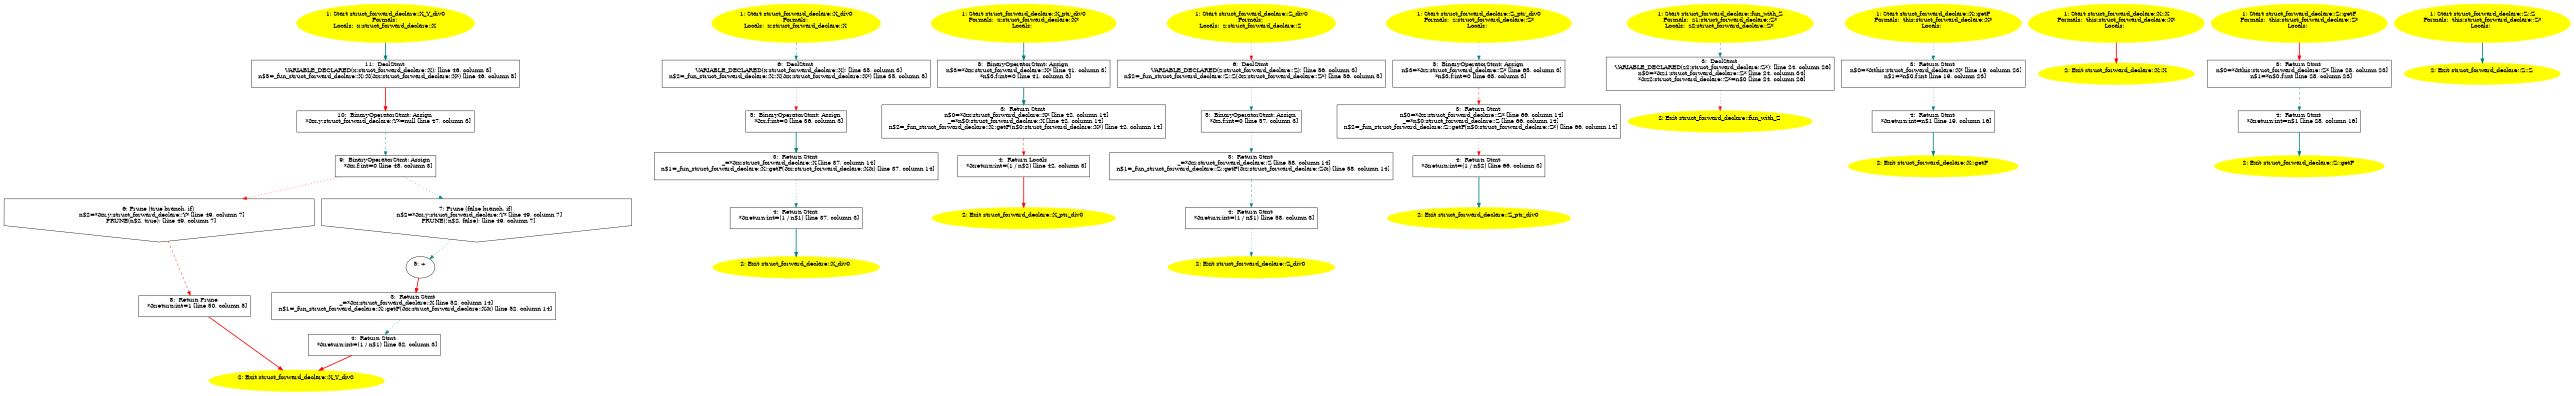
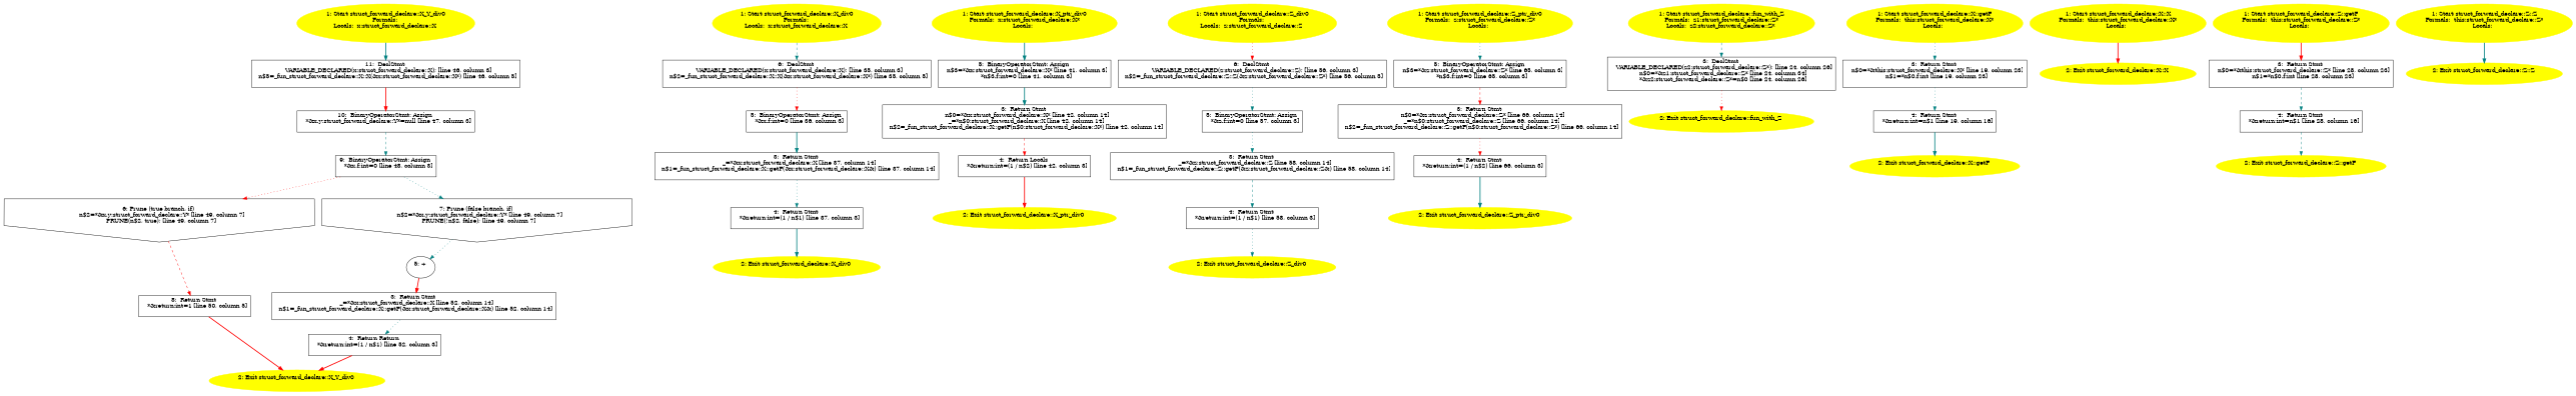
  digraph {
    node [shape=box]
    edge [color=teal style=bold]
    n1 [color=yellow label="1: Start struct_forward_declare::X_Y_div0\nFormals: \nLocals:  x:struct_forward_declare::X \n  " style=filled shape=""]
    n2 [label="11:  DeclStmt \n   VARIABLE_DECLARED(x:struct_forward_declare::X); [line 46, column 3]\n  n$5=_fun_struct_forward_declare::X::X(&x:struct_forward_declare::X*) [line 46, column 5]\n "]
    n3 [label="10:  BinaryOperatorStmt: Assign \n   *&x.y:struct_forward_declare::Y*=null [line 47, column 3]\n "]
    n4 [label="9:  BinaryOperatorStmt: Assign \n   *&x.f:int=0 [line 48, column 3]\n "]
    n5 [color=yellow label="2: Exit struct_forward_declare::X_Y_div0 \n  " style=filled shape=""]
    n6 [label="3:  Return Stmt \n   _=*&x:struct_forward_declare::X [line 52, column 14]\n  n$1=_fun_struct_forward_declare::X::getF(&x:struct_forward_declare::X&) [line 52, column 14]\n "]
-   n7 [label="4:  Return Stmt \n   *&return:int=(1 / n$1) [line 52, column 3]\n "]
+   n7 [label="4:  Return Return \n   *&return:int=(1 / n$1) [line 52, column 3]\n "]
    n8 [label="5: + \n  " shape=""]
    n9 [label="6: Prune (true branch, if) \n   n$2=*&x.y:struct_forward_declare::Y* [line 49, column 7]\n  PRUNE(n$2, true); [line 49, column 7]\n " shape=invhouse]
-   n10 [label="8:  Return Prune \n   *&return:int=1 [line 50, column 5]\n "]
+   n10 [label="8:  Return Stmt \n   *&return:int=1 [line 50, column 5]\n "]
    n11 [label="7: Prune (false branch, if) \n   n$2=*&x.y:struct_forward_declare::Y* [line 49, column 7]\n  PRUNE(!n$2, false); [line 49, column 7]\n " shape=invhouse]
    n12 [color=yellow label="1: Start struct_forward_declare::X_div0\nFormals: \nLocals:  x:struct_forward_declare::X \n  " style=filled shape=""]
    n13 [label="6:  DeclStmt \n   VARIABLE_DECLARED(x:struct_forward_declare::X); [line 35, column 3]\n  n$2=_fun_struct_forward_declare::X::X(&x:struct_forward_declare::X*) [line 35, column 5]\n "]
    n14 [label="5:  BinaryOperatorStmt: Assign \n   *&x.f:int=0 [line 36, column 3]\n "]
    n15 [label="3:  Return Stmt \n   _=*&x:struct_forward_declare::X [line 37, column 14]\n  n$1=_fun_struct_forward_declare::X::getF(&x:struct_forward_declare::X&) [line 37, column 14]\n "]
    n16 [color=yellow label="2: Exit struct_forward_declare::X_div0 \n  " style=filled shape=""]
    n17 [label="4:  Return Stmt \n   *&return:int=(1 / n$1) [line 37, column 3]\n "]
    n18 [color=yellow label="1: Start struct_forward_declare::X_ptr_div0\nFormals:  x:struct_forward_declare::X*\nLocals:  \n  " style=filled shape=""]
    n19 [label="5:  BinaryOperatorStmt: Assign \n   n$3=*&x:struct_forward_declare::X* [line 41, column 3]\n  *n$3.f:int=0 [line 41, column 3]\n "]
    n20 [label="3:  Return Stmt \n   n$0=*&x:struct_forward_declare::X* [line 42, column 14]\n  _=*n$0:struct_forward_declare::X [line 42, column 14]\n  n$2=_fun_struct_forward_declare::X::getF(n$0:struct_forward_declare::X*) [line 42, column 14]\n "]
    n21 [label="4:  Return Locals \n   *&return:int=(1 / n$2) [line 42, column 3]\n "]
    n22 [color=yellow label="2: Exit struct_forward_declare::X_ptr_div0 \n  " style=filled shape=""]
    n23 [color=yellow label="1: Start struct_forward_declare::Z_div0\nFormals: \nLocals:  z:struct_forward_declare::Z \n  " style=filled shape=""]
    n24 [label="6:  DeclStmt \n   VARIABLE_DECLARED(z:struct_forward_declare::Z); [line 56, column 3]\n  n$2=_fun_struct_forward_declare::Z::Z(&z:struct_forward_declare::Z*) [line 56, column 5]\n "]
    n25 [label="5:  BinaryOperatorStmt: Assign \n   *&z.f:int=0 [line 57, column 3]\n "]
    n26 [label="3:  Return Stmt \n   _=*&z:struct_forward_declare::Z [line 58, column 14]\n  n$1=_fun_struct_forward_declare::Z::getF(&z:struct_forward_declare::Z&) [line 58, column 14]\n "]
    n27 [color=yellow label="2: Exit struct_forward_declare::Z_div0 \n  " style=filled shape=""]
    n28 [label="4:  Return Stmt \n   *&return:int=(1 / n$1) [line 58, column 3]\n "]
    n29 [color=yellow label="1: Start struct_forward_declare::Z_ptr_div0\nFormals:  z:struct_forward_declare::Z*\nLocals:  \n  " style=filled shape=""]
    n30 [label="5:  BinaryOperatorStmt: Assign \n   n$3=*&z:struct_forward_declare::Z* [line 65, column 3]\n  *n$3.f:int=0 [line 65, column 3]\n "]
    n31 [label="3:  Return Stmt \n   n$0=*&z:struct_forward_declare::Z* [line 66, column 14]\n  _=*n$0:struct_forward_declare::Z [line 66, column 14]\n  n$2=_fun_struct_forward_declare::Z::getF(n$0:struct_forward_declare::Z*) [line 66, column 14]\n "]
    n32 [label="4:  Return Stmt \n   *&return:int=(1 / n$2) [line 66, column 3]\n "]
    n33 [color=yellow label="2: Exit struct_forward_declare::Z_ptr_div0 \n  " style=filled shape=""]
    n34 [color=yellow label="1: Start struct_forward_declare::fun_with_Z\nFormals:  z1:struct_forward_declare::Z*\nLocals:  z2:struct_forward_declare::Z* \n  " style=filled shape=""]
    n35 [label="3:  DeclStmt \n   VARIABLE_DECLARED(z2:struct_forward_declare::Z*); [line 24, column 26]\n  n$0=*&z1:struct_forward_declare::Z* [line 24, column 34]\n  *&z2:struct_forward_declare::Z*=n$0 [line 24, column 26]\n "]
    n36 [color=yellow label="2: Exit struct_forward_declare::fun_with_Z \n  " style=filled shape=""]
    n37 [color=yellow label="1: Start struct_forward_declare::X::getF\nFormals:  this:struct_forward_declare::X*\nLocals:  \n  " style=filled shape=""]
    n38 [label="3:  Return Stmt \n   n$0=*&this:struct_forward_declare::X* [line 19, column 23]\n  n$1=*n$0.f:int [line 19, column 23]\n "]
    n39 [label="4:  Return Stmt \n   *&return:int=n$1 [line 19, column 16]\n "]
    n40 [color=yellow label="2: Exit struct_forward_declare::X::getF \n  " style=filled shape=""]
    n41 [color=yellow label="1: Start struct_forward_declare::X::X\nFormals:  this:struct_forward_declare::X*\nLocals:  \n  " style=filled shape=""]
    n42 [color=yellow label="2: Exit struct_forward_declare::X::X \n  " style=filled shape=""]
    n43 [color=yellow label="1: Start struct_forward_declare::Z::getF\nFormals:  this:struct_forward_declare::Z*\nLocals:  \n  " style=filled shape=""]
    n44 [label="3:  Return Stmt \n   n$0=*&this:struct_forward_declare::Z* [line 28, column 23]\n  n$1=*n$0.f:int [line 28, column 23]\n "]
    n45 [label="4:  Return Stmt \n   *&return:int=n$1 [line 28, column 16]\n "]
    n46 [color=yellow label="2: Exit struct_forward_declare::Z::getF \n  " style=filled shape=""]
    n47 [color=yellow label="1: Start struct_forward_declare::Z::Z\nFormals:  this:struct_forward_declare::Z*\nLocals:  \n  " style=filled shape=""]
    n48 [color=yellow label="2: Exit struct_forward_declare::Z::Z \n  " style=filled shape=""]
    n1 -> n2
    n2 -> n3 [color=red]
    n3 -> n4 [style=dashed]
    n4 -> n9 [color=red style=dotted]
    n4 -> n11 [style=dotted]
    n6 -> n7 [style=dotted]
    n7 -> n5 [color=red]
    n8 -> n6 [color=red]
    n9 -> n10 [color=red style=dashed]
    n10 -> n5 [color=red]
    n11 -> n8 [style=dotted]
    n12 -> n13 [style=dashed]
    n13 -> n14 [color=red style=dotted]
    n14 -> n15
    n15 -> n17 [style=dotted]
    n17 -> n16
    n18 -> n19
    n19 -> n20
    n20 -> n21 [color=red style=dashed]
    n21 -> n22 [color=red]
    n23 -> n24 [color=red style=dotted]
    n24 -> n25 [style=dotted]
    n25 -> n26 [style=dotted]
    n26 -> n28 [style=dashed]
    n28 -> n27 [style=dotted]
    n29 -> n30 [style=dotted]
    n30 -> n31 [color=red style=dashed]
    n31 -> n32 [color=red style=dotted]
    n32 -> n33
    n34 -> n35 [style=dashed]
    n35 -> n36 [color=red style=dotted]
    n37 -> n38 [style=dotted]
    n38 -> n39 [style=dotted]
    n39 -> n40
    n41 -> n42 [color=red]
    n43 -> n44 [color=red]
    n44 -> n45 [style=dashed]
-   n45 -> n46
+   n45 -> n46 [style=dashed]
    n47 -> n48
  }
